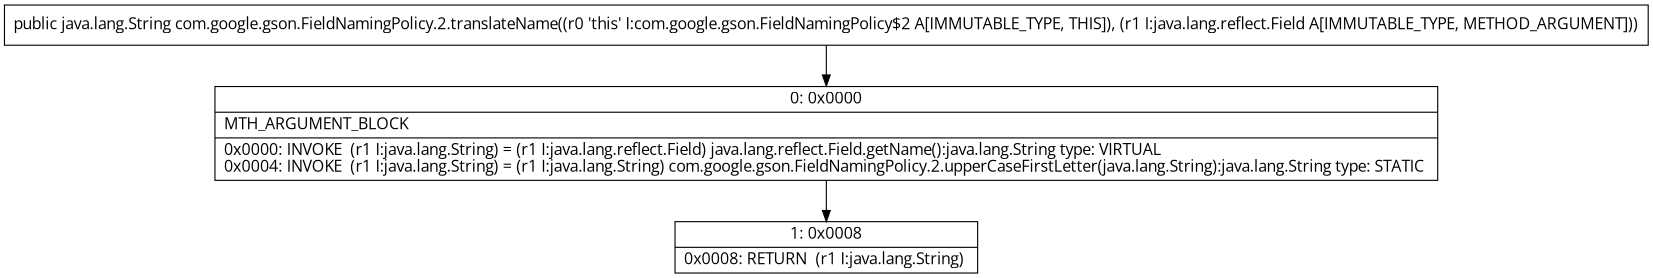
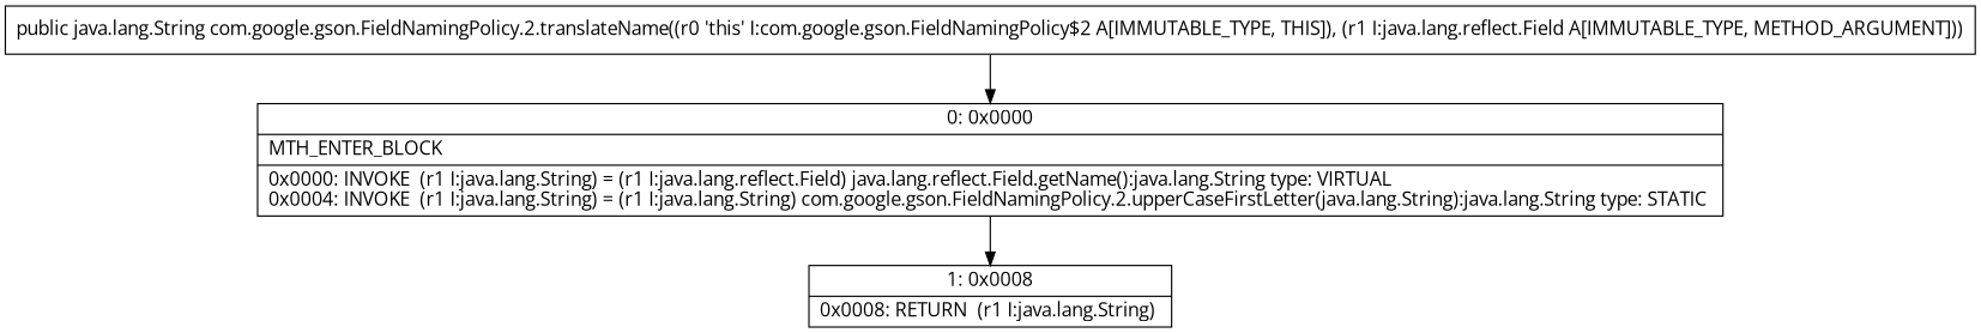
  digraph {
    fontname="Open Sans"
    node [shape=record fontname="Open Sans"]
    edge [fontname="Open Sans"]
-   n1 [label="{0\:\ 0x0000|MTH_ARGUMENT_BLOCK\l|0x0000: INVOKE  (r1 I:java.lang.String) = (r1 I:java.lang.reflect.Field) java.lang.reflect.Field.getName():java.lang.String type: VIRTUAL \l0x0004: INVOKE  (r1 I:java.lang.String) = (r1 I:java.lang.String) com.google.gson.FieldNamingPolicy.2.upperCaseFirstLetter(java.lang.String):java.lang.String type: STATIC \l}"]
+   n1 [label="{0\:\ 0x0000|MTH_ENTER_BLOCK\l|0x0000: INVOKE  (r1 I:java.lang.String) = (r1 I:java.lang.reflect.Field) java.lang.reflect.Field.getName():java.lang.String type: VIRTUAL \l0x0004: INVOKE  (r1 I:java.lang.String) = (r1 I:java.lang.String) com.google.gson.FieldNamingPolicy.2.upperCaseFirstLetter(java.lang.String):java.lang.String type: STATIC \l}"]
    n2 [label="{1\:\ 0x0008|0x0008: RETURN  (r1 I:java.lang.String) \l}"]
    n3 [label="{public java.lang.String com.google.gson.FieldNamingPolicy.2.translateName((r0 'this' I:com.google.gson.FieldNamingPolicy$2 A[IMMUTABLE_TYPE, THIS]), (r1 I:java.lang.reflect.Field A[IMMUTABLE_TYPE, METHOD_ARGUMENT])) }"]
    n1 -> n2
    n3 -> n1
  }
